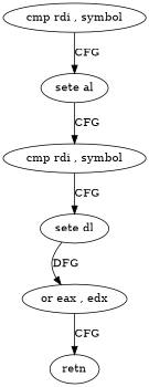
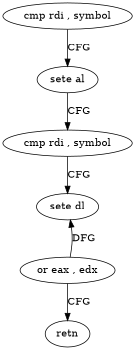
  digraph {
    n1 [label="cmp rdi , symbol"]
    n2 [label="sete al"]
    n3 [label="cmp rdi , symbol"]
    n4 [label="sete dl"]
    n5 [label="or eax , edx"]
    n6 [label=retn]
    n1 -> n2 [label=CFG]
    n2 -> n3 [label=CFG]
    n3 -> n4 [label=CFG]
-   n4 -> n5 [label=DFG]
+   n5 -> n4 [label=DFG]
    n5 -> n6 [label=CFG]
  }
